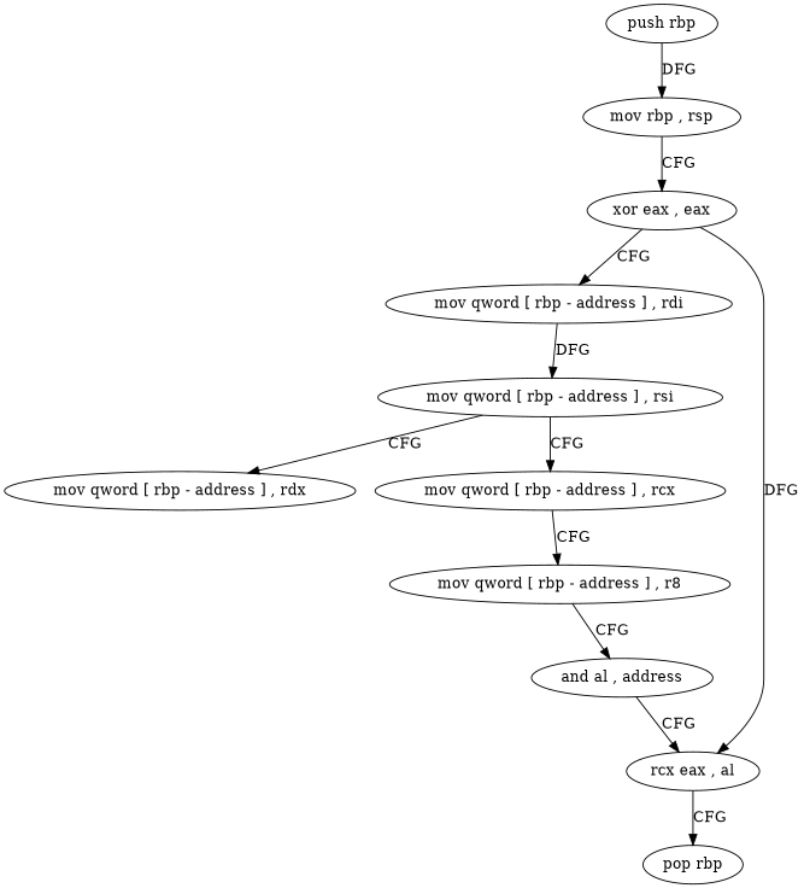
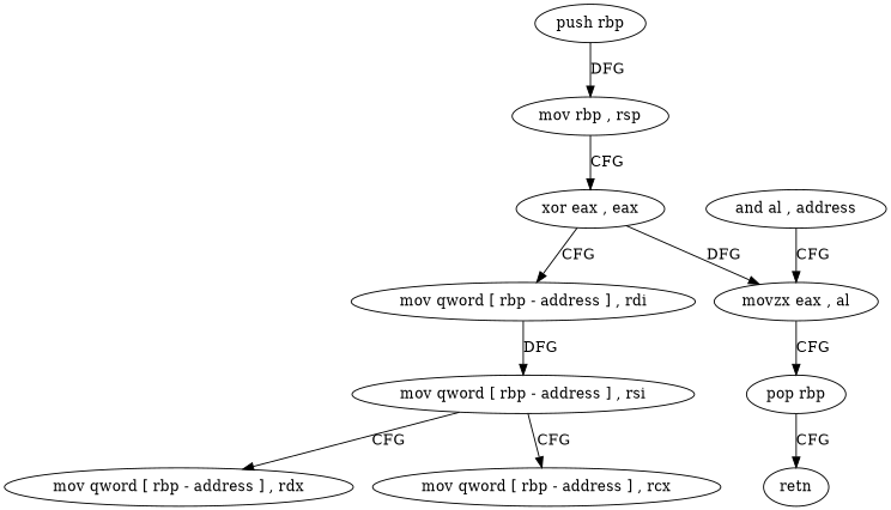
  digraph {
    n1 [label="push rbp"]
    n2 [label="mov rbp , rsp"]
    n3 [label="xor eax , eax"]
    n4 [label="mov qword [ rbp - address ] , rdi"]
-   n5 [label="rcx eax , al"]
+   n5 [label="movzx eax , al"]
    n6 [label="mov qword [ rbp - address ] , rsi"]
    n7 [label="and al , address"]
    n8 [label="mov qword [ rbp - address ] , rdx"]
    n9 [label="mov qword [ rbp - address ] , rcx"]
-   n10 [label="mov qword [ rbp - address ] , r8"]
    n11 [label="pop rbp"]
+   n12 [label=retn]
    n1 -> n2 [label=DFG]
    n2 -> n3 [label=CFG]
    n3 -> n4 [label=CFG]
    n3 -> n5 [label=DFG]
    n4 -> n6 [label=DFG]
    n5 -> n11 [label=CFG]
    n6 -> n8 [label=CFG]
    n6 -> n9 [label=CFG]
    n7 -> n5 [label=CFG]
-   n9 -> n10 [label=CFG]
-   n10 -> n7 [label=CFG]
+   n11 -> n12 [label=CFG]
  }
